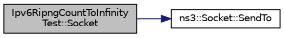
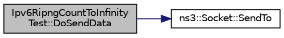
  digraph {
    rankdir=LR
    node [color=black fontname=Helvetica fontsize=10 shape=record style=filled]
-   n1 [fillcolor=grey75 fontcolor=black height=0.2 label="Ipv6RipngCountToInfinity\lTest::Socket" width=0.4]
+   n1 [fillcolor=grey75 fontcolor=black height=0.2 label="Ipv6RipngCountToInfinity\lTest::DoSendData" width=0.4]
    n2 [fillcolor=white height=0.2 label="ns3::Socket::SendTo" width=0.4]
    n1 -> n2 [color=midnightblue fontname=Helvetica fontsize=10 labelfontname=Helvetica labelfontsize=10 style=solid]
  }
